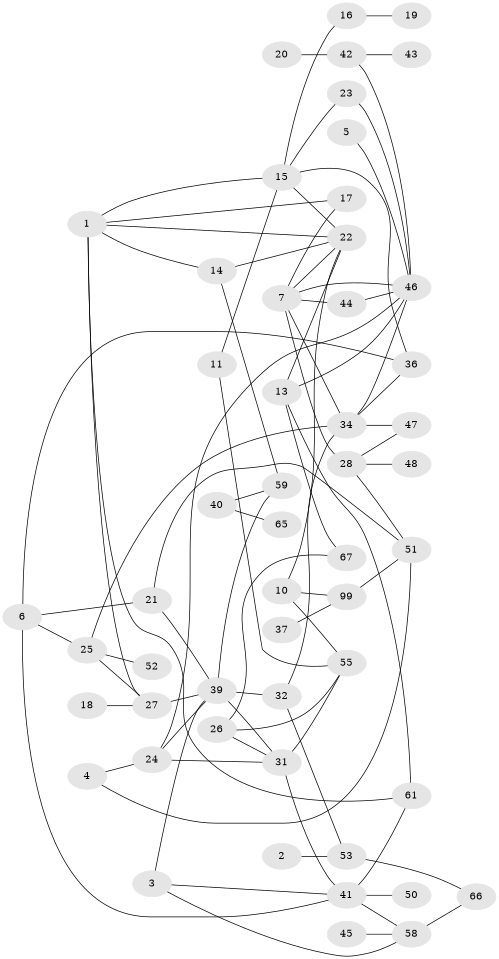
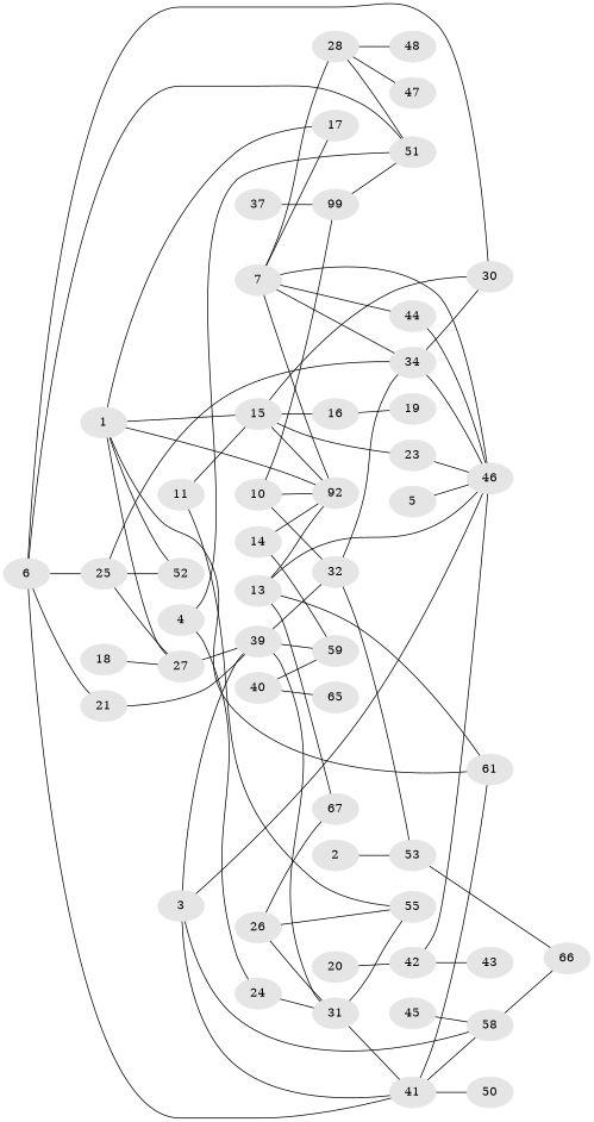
  graph {
    rankdir=LR
    node [color=gray90 style=filled]
    edge [weight=1.0]
    1
    15
    17
-   22
+   22 [label=92]
    27
    52
    61
    16
-   36
+   36 [label=30]
    23
    n11 [label=39]
    2
    53
    66
    3
    41
    46
    58
    59
    31
    32
    50
    4
    24
    51
    5
    6
    21
    25
    19
    34
    7
    28
    44
    47
    48
    10
    n38 [label=99]
    55
    11
    13
    67
    14
    18
    20
    42
    43
    26
    37
    40
    65
    45
    1 -- 15 [weight=3.0]
    1 -- 17
    1 -- 22
    1 -- 27
-   1 -- 14
+   1 -- 52
    1 -- 61
    15 -- 22
    15 -- 16
    15 -- 36
    15 -- 23
    27 -- n11
    16 -- 19
    23 -- 46
    n11 -- 59 [weight=2.0]
    n11 -- 31
    n11 -- 32
    2 -- 53
    53 -- 66
    3 -- n11
    3 -- 41
-   24 -- 46
+   3 -- 46
    3 -- 58
    41 -- 61
    41 -- 58
    41 -- 50
    58 -- 66
    31 -- 41
    31 -- 55
    32 -- 53
    32 -- 34
    4 -- 24
    4 -- 51
-   24 -- n11
    24 -- 31
    5 -- 46 [weight=2.0]
    6 -- 36
    6 -- 41
-   21 -- 51
+   6 -- 51
    6 -- 21
    6 -- 25
    21 -- n11
    25 -- 27
    25 -- 52
    25 -- 34
    34 -- 36
    34 -- 46 [weight=2.0]
-   34 -- 47
    7 -- 17
    7 -- 22
    7 -- 46
    7 -- 34
    7 -- 28
    7 -- 44
    28 -- 51
    28 -- 47
    28 -- 48
    44 -- 46
    10 -- 22
    10 -- n38
-   10 -- 55
+   10 -- 32
    n38 -- 51
    11 -- 15
    11 -- 55 [weight=2.0]
    13 -- 22
    13 -- 61
    13 -- 46
    13 -- 67
    14 -- 22
    14 -- 59
    18 -- 27
    20 -- 42
    42 -- 46
    42 -- 43
    26 -- 31
    26 -- 55
    26 -- 67
    37 -- n38
    40 -- 59
    40 -- 65
    45 -- 58
  }
